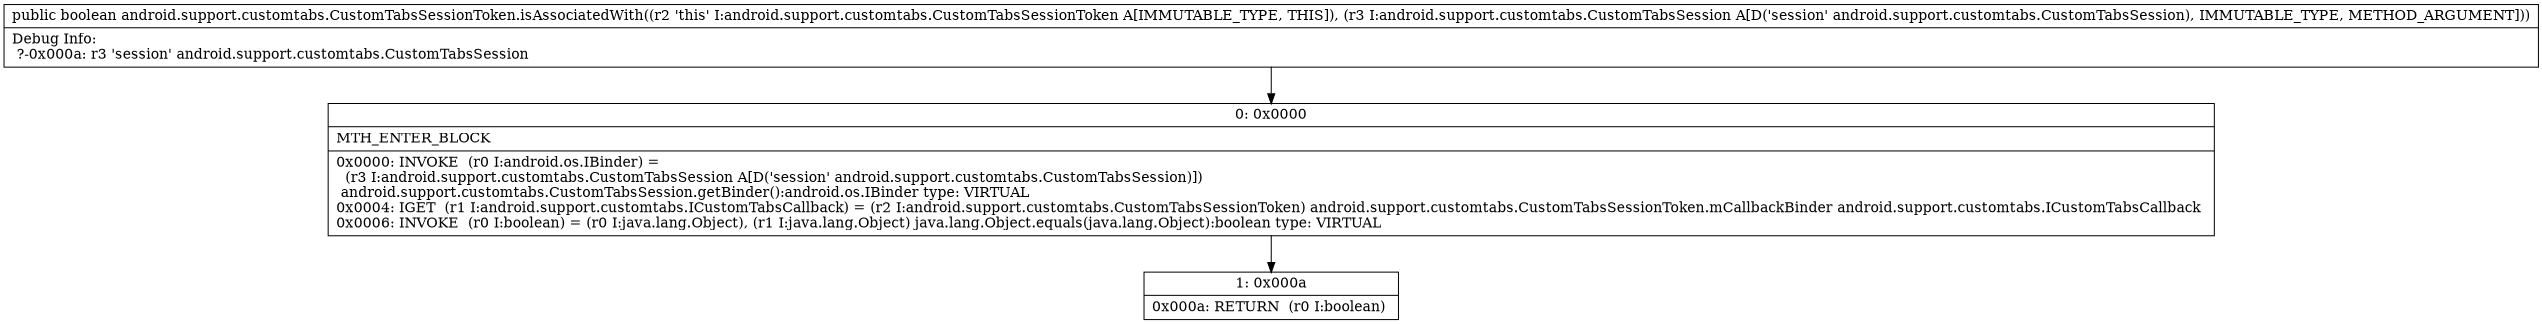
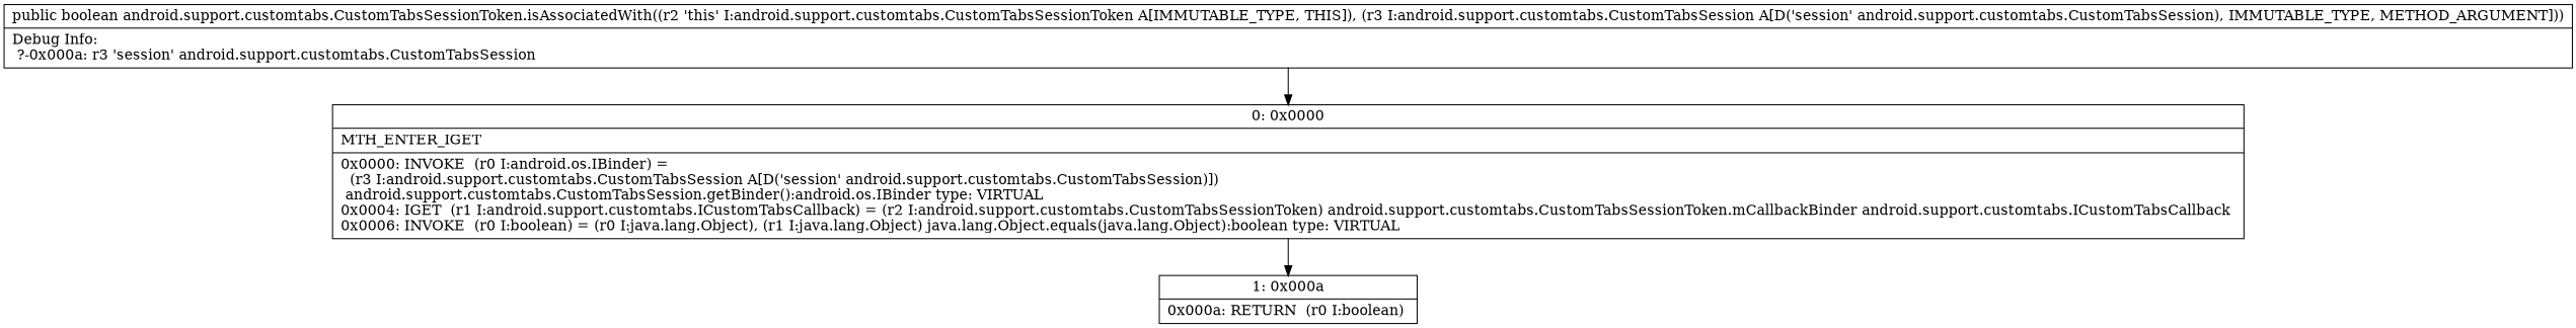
  digraph {
    node [shape=record]
-   n1 [label="{0\:\ 0x0000|MTH_ENTER_BLOCK\l|0x0000: INVOKE  (r0 I:android.os.IBinder) = \l  (r3 I:android.support.customtabs.CustomTabsSession A[D('session' android.support.customtabs.CustomTabsSession)])\l android.support.customtabs.CustomTabsSession.getBinder():android.os.IBinder type: VIRTUAL \l0x0004: IGET  (r1 I:android.support.customtabs.ICustomTabsCallback) = (r2 I:android.support.customtabs.CustomTabsSessionToken) android.support.customtabs.CustomTabsSessionToken.mCallbackBinder android.support.customtabs.ICustomTabsCallback \l0x0006: INVOKE  (r0 I:boolean) = (r0 I:java.lang.Object), (r1 I:java.lang.Object) java.lang.Object.equals(java.lang.Object):boolean type: VIRTUAL \l}"]
+   n1 [label="{0\:\ 0x0000|MTH_ENTER_IGET\l|0x0000: INVOKE  (r0 I:android.os.IBinder) = \l  (r3 I:android.support.customtabs.CustomTabsSession A[D('session' android.support.customtabs.CustomTabsSession)])\l android.support.customtabs.CustomTabsSession.getBinder():android.os.IBinder type: VIRTUAL \l0x0004: IGET  (r1 I:android.support.customtabs.ICustomTabsCallback) = (r2 I:android.support.customtabs.CustomTabsSessionToken) android.support.customtabs.CustomTabsSessionToken.mCallbackBinder android.support.customtabs.ICustomTabsCallback \l0x0006: INVOKE  (r0 I:boolean) = (r0 I:java.lang.Object), (r1 I:java.lang.Object) java.lang.Object.equals(java.lang.Object):boolean type: VIRTUAL \l}"]
    n2 [label="{1\:\ 0x000a|0x000a: RETURN  (r0 I:boolean) \l}"]
    n3 [label="{public boolean android.support.customtabs.CustomTabsSessionToken.isAssociatedWith((r2 'this' I:android.support.customtabs.CustomTabsSessionToken A[IMMUTABLE_TYPE, THIS]), (r3 I:android.support.customtabs.CustomTabsSession A[D('session' android.support.customtabs.CustomTabsSession), IMMUTABLE_TYPE, METHOD_ARGUMENT]))  | Debug Info:\l  ?\-0x000a: r3 'session' android.support.customtabs.CustomTabsSession\l}"]
    n1 -> n2
    n3 -> n1
  }
